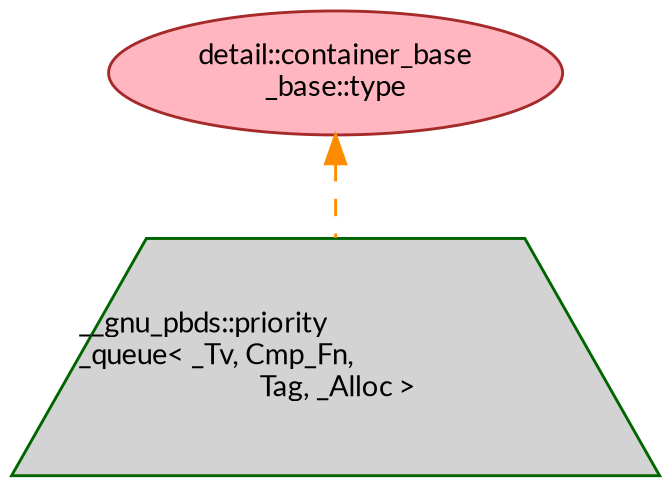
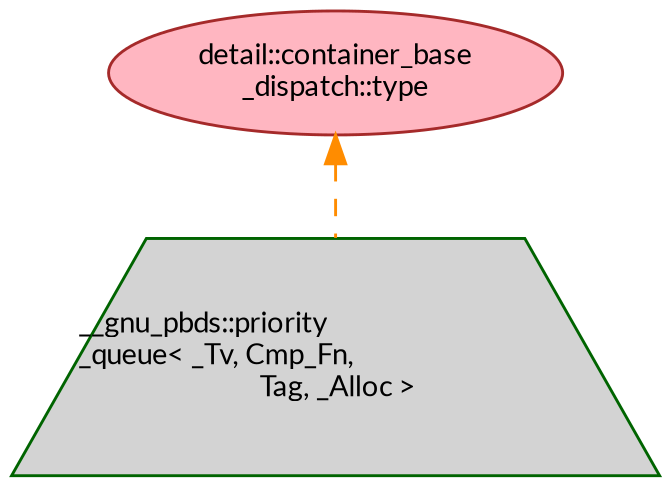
  digraph {
    rankdir=TB
    fontname=Lato
    node [fontname=Lato fontsize=10 style=filled]
-   n1 [color=brown fillcolor=lightpink height=0.2 label="detail::container_base\l_base::type" shape=ellipse width=0.4]
+   n1 [color=brown fillcolor=lightpink height=0.2 label="detail::container_base\l_dispatch::type" shape=ellipse width=0.4]
    n2 [color=darkgreen fillcolor=lightgrey height=0.2 label="__gnu_pbds::priority\l_queue\< _Tv, Cmp_Fn,\l Tag, _Alloc \>" shape=trapezium width=0.4]
    n1 -> n2 [color=darkorange dir=back fontname=Lato fontsize=10 labelfontname=Helvetica labelfontsize=10 style=dashed]
  }
